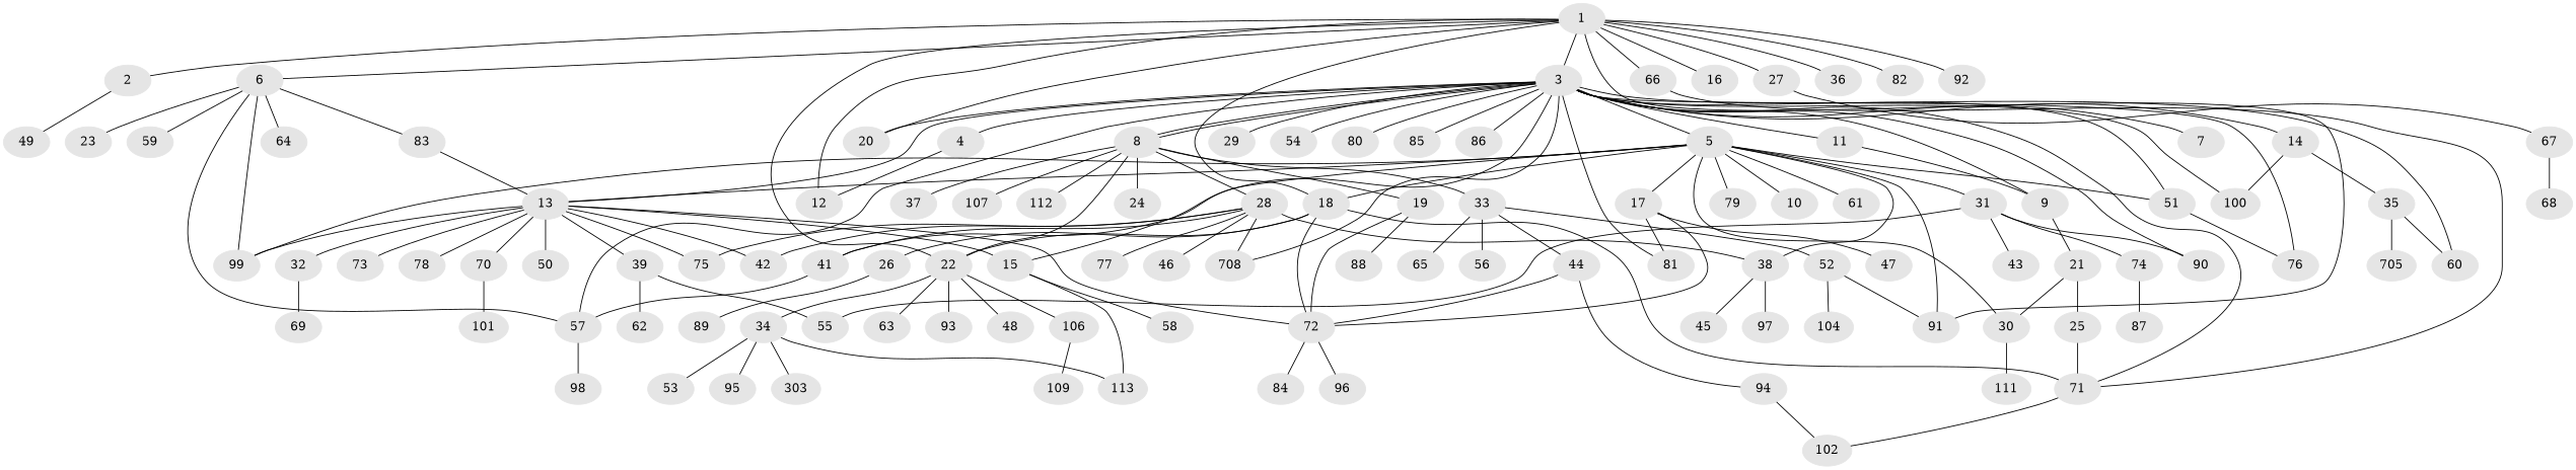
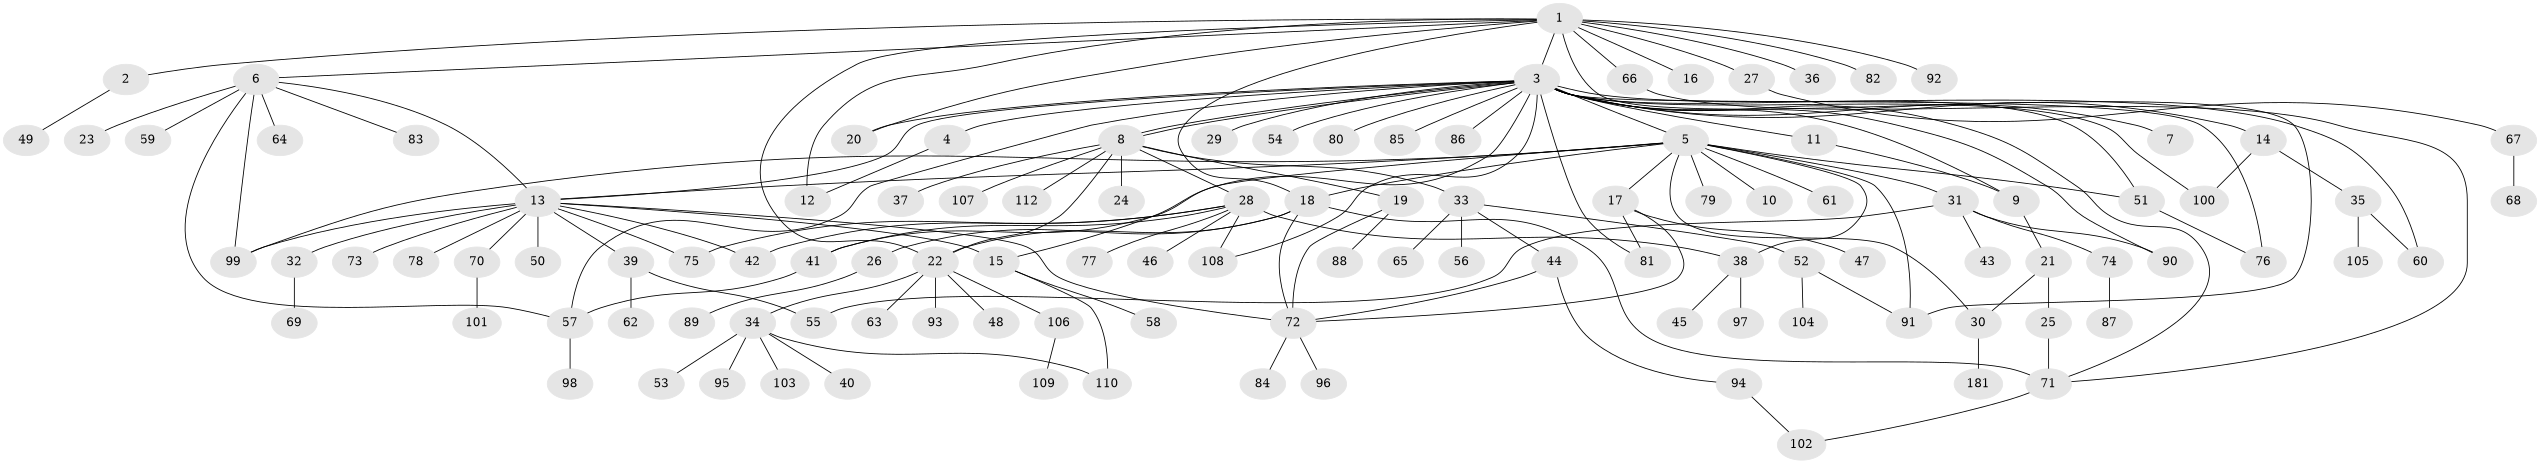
  graph {
    node [color=gray90 style=filled]
    1
    2
    3
    6
    12
    16
    18
    20
    22
    27
    36
    66
    82
    91
    92
    49
    4
    5
    7
    8
    9
    11
    13
    14
    15
    29
    51
    54
    57
    60
    71
    76
    80
    81
    85
    86
    90
    100
-   108 [label=708]
+   108
    99
    23
    59
    64
    83
    72
    26
    34
    48
    63
    93
    106
    67
    10
    17
    30
    31
    38
    41
    61
    79
    19
    24
    28
    33
    37
    107
    112
    21
    32
    39
    42
    50
    70
    73
    78
    75
    35
    58
-   110 [label=113]
+   110
    98
    102
    47
-   111
+   111 [label=181]
    43
    55
    74
    45
    97
    88
    46
    77
    44
    52
    56
    65
    25
    69
    62
    101
    84
    96
-   105 [label=705]
+   105
    89
+   40
    53
    95
-   103 [label=303]
+   103
    109
    68
    87
    94
    104
    1 -- 2
    1 -- 3
    1 -- 6
    1 -- 12
    1 -- 16
    1 -- 18
    1 -- 20
    1 -- 22
    1 -- 27
    1 -- 36
    1 -- 66
    1 -- 82
    1 -- 91
    1 -- 92
    2 -- 49
    3 -- 20
    3 -- 4
    3 -- 5
    3 -- 7
    3 -- 8
    3 -- 8
    3 -- 9
    3 -- 11
    3 -- 13
    3 -- 14
    3 -- 15
    3 -- 29
    3 -- 51
    3 -- 54
    3 -- 57
    3 -- 60
    3 -- 71
    3 -- 76
    3 -- 80
    3 -- 81
    3 -- 85
    3 -- 86
    3 -- 90
    3 -- 100
    3 -- 108
-   83 -- 13
+   6 -- 13
    6 -- 57
    6 -- 99
    6 -- 23
    6 -- 59
    6 -- 64
    6 -- 83
    18 -- 22
    18 -- 71
    18 -- 72
    18 -- 26
    22 -- 34
    22 -- 48
    22 -- 63
    22 -- 93
    22 -- 106
    27 -- 67
    66 -- 71
    4 -- 12
    5 -- 18
    5 -- 91
    5 -- 13
    5 -- 51
    5 -- 99
    5 -- 10
    5 -- 17
    5 -- 30
    5 -- 31
    5 -- 38
    5 -- 41
    5 -- 61
    5 -- 79
    8 -- 22
    8 -- 19
    8 -- 24
    8 -- 28
    8 -- 33
    8 -- 37
    8 -- 107
    8 -- 112
    9 -- 21
    11 -- 9
    13 -- 15
    13 -- 99
    13 -- 72
    13 -- 32
    13 -- 39
    13 -- 42
    13 -- 50
    13 -- 70
    13 -- 73
    13 -- 78
    13 -- 75
    14 -- 100
    14 -- 35
    15 -- 58
    15 -- 110
    51 -- 76
    57 -- 98
    71 -- 102
    72 -- 84
    72 -- 96
    26 -- 89
    34 -- 110
+   34 -- 40
    34 -- 53
    34 -- 95
    34 -- 103
    106 -- 109
    67 -- 68
    17 -- 81
    17 -- 72
    17 -- 47
    30 -- 111
    31 -- 90
    31 -- 43
    31 -- 55
    31 -- 74
    38 -- 45
    38 -- 97
    41 -- 57
    19 -- 72
    19 -- 88
    28 -- 108
    28 -- 38
    28 -- 41
    28 -- 42
    28 -- 75
    28 -- 46
    28 -- 77
    33 -- 44
    33 -- 52
    33 -- 56
    33 -- 65
    21 -- 30
    21 -- 25
    32 -- 69
    39 -- 55
    39 -- 62
    70 -- 101
    35 -- 60
    35 -- 105
    74 -- 87
    44 -- 72
    44 -- 94
    52 -- 91
    52 -- 104
    25 -- 71
    94 -- 102
  }
